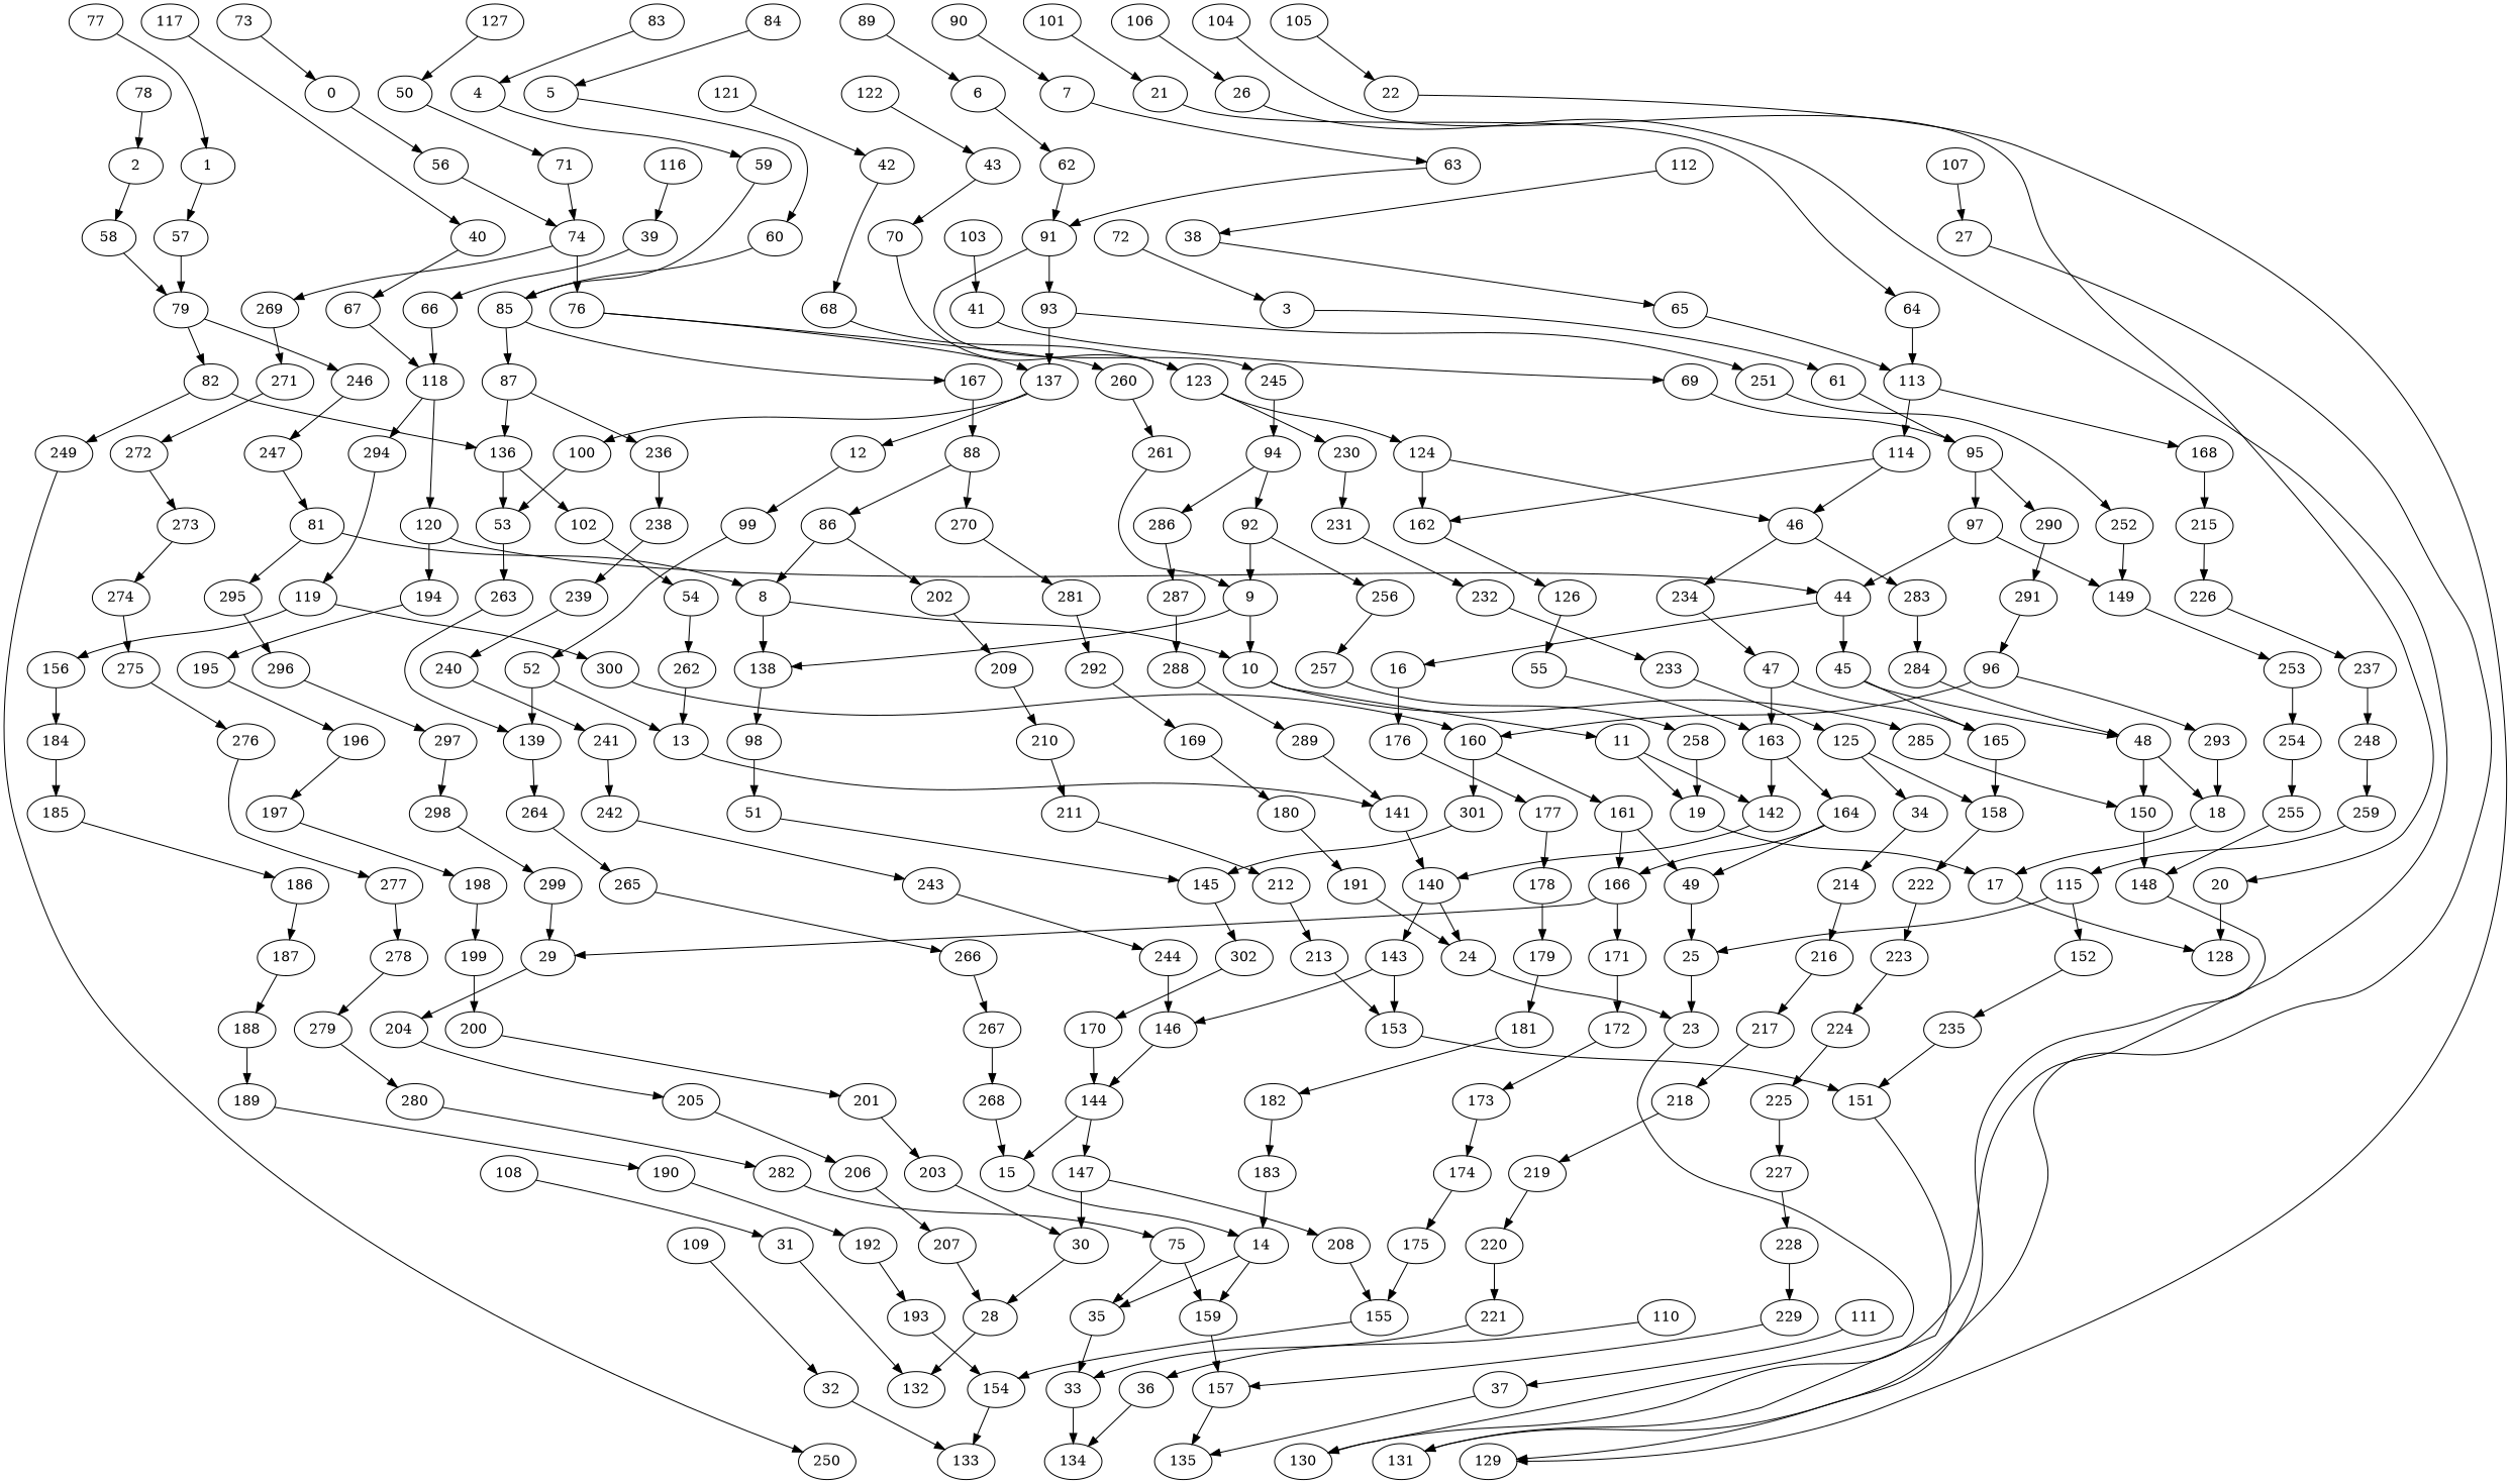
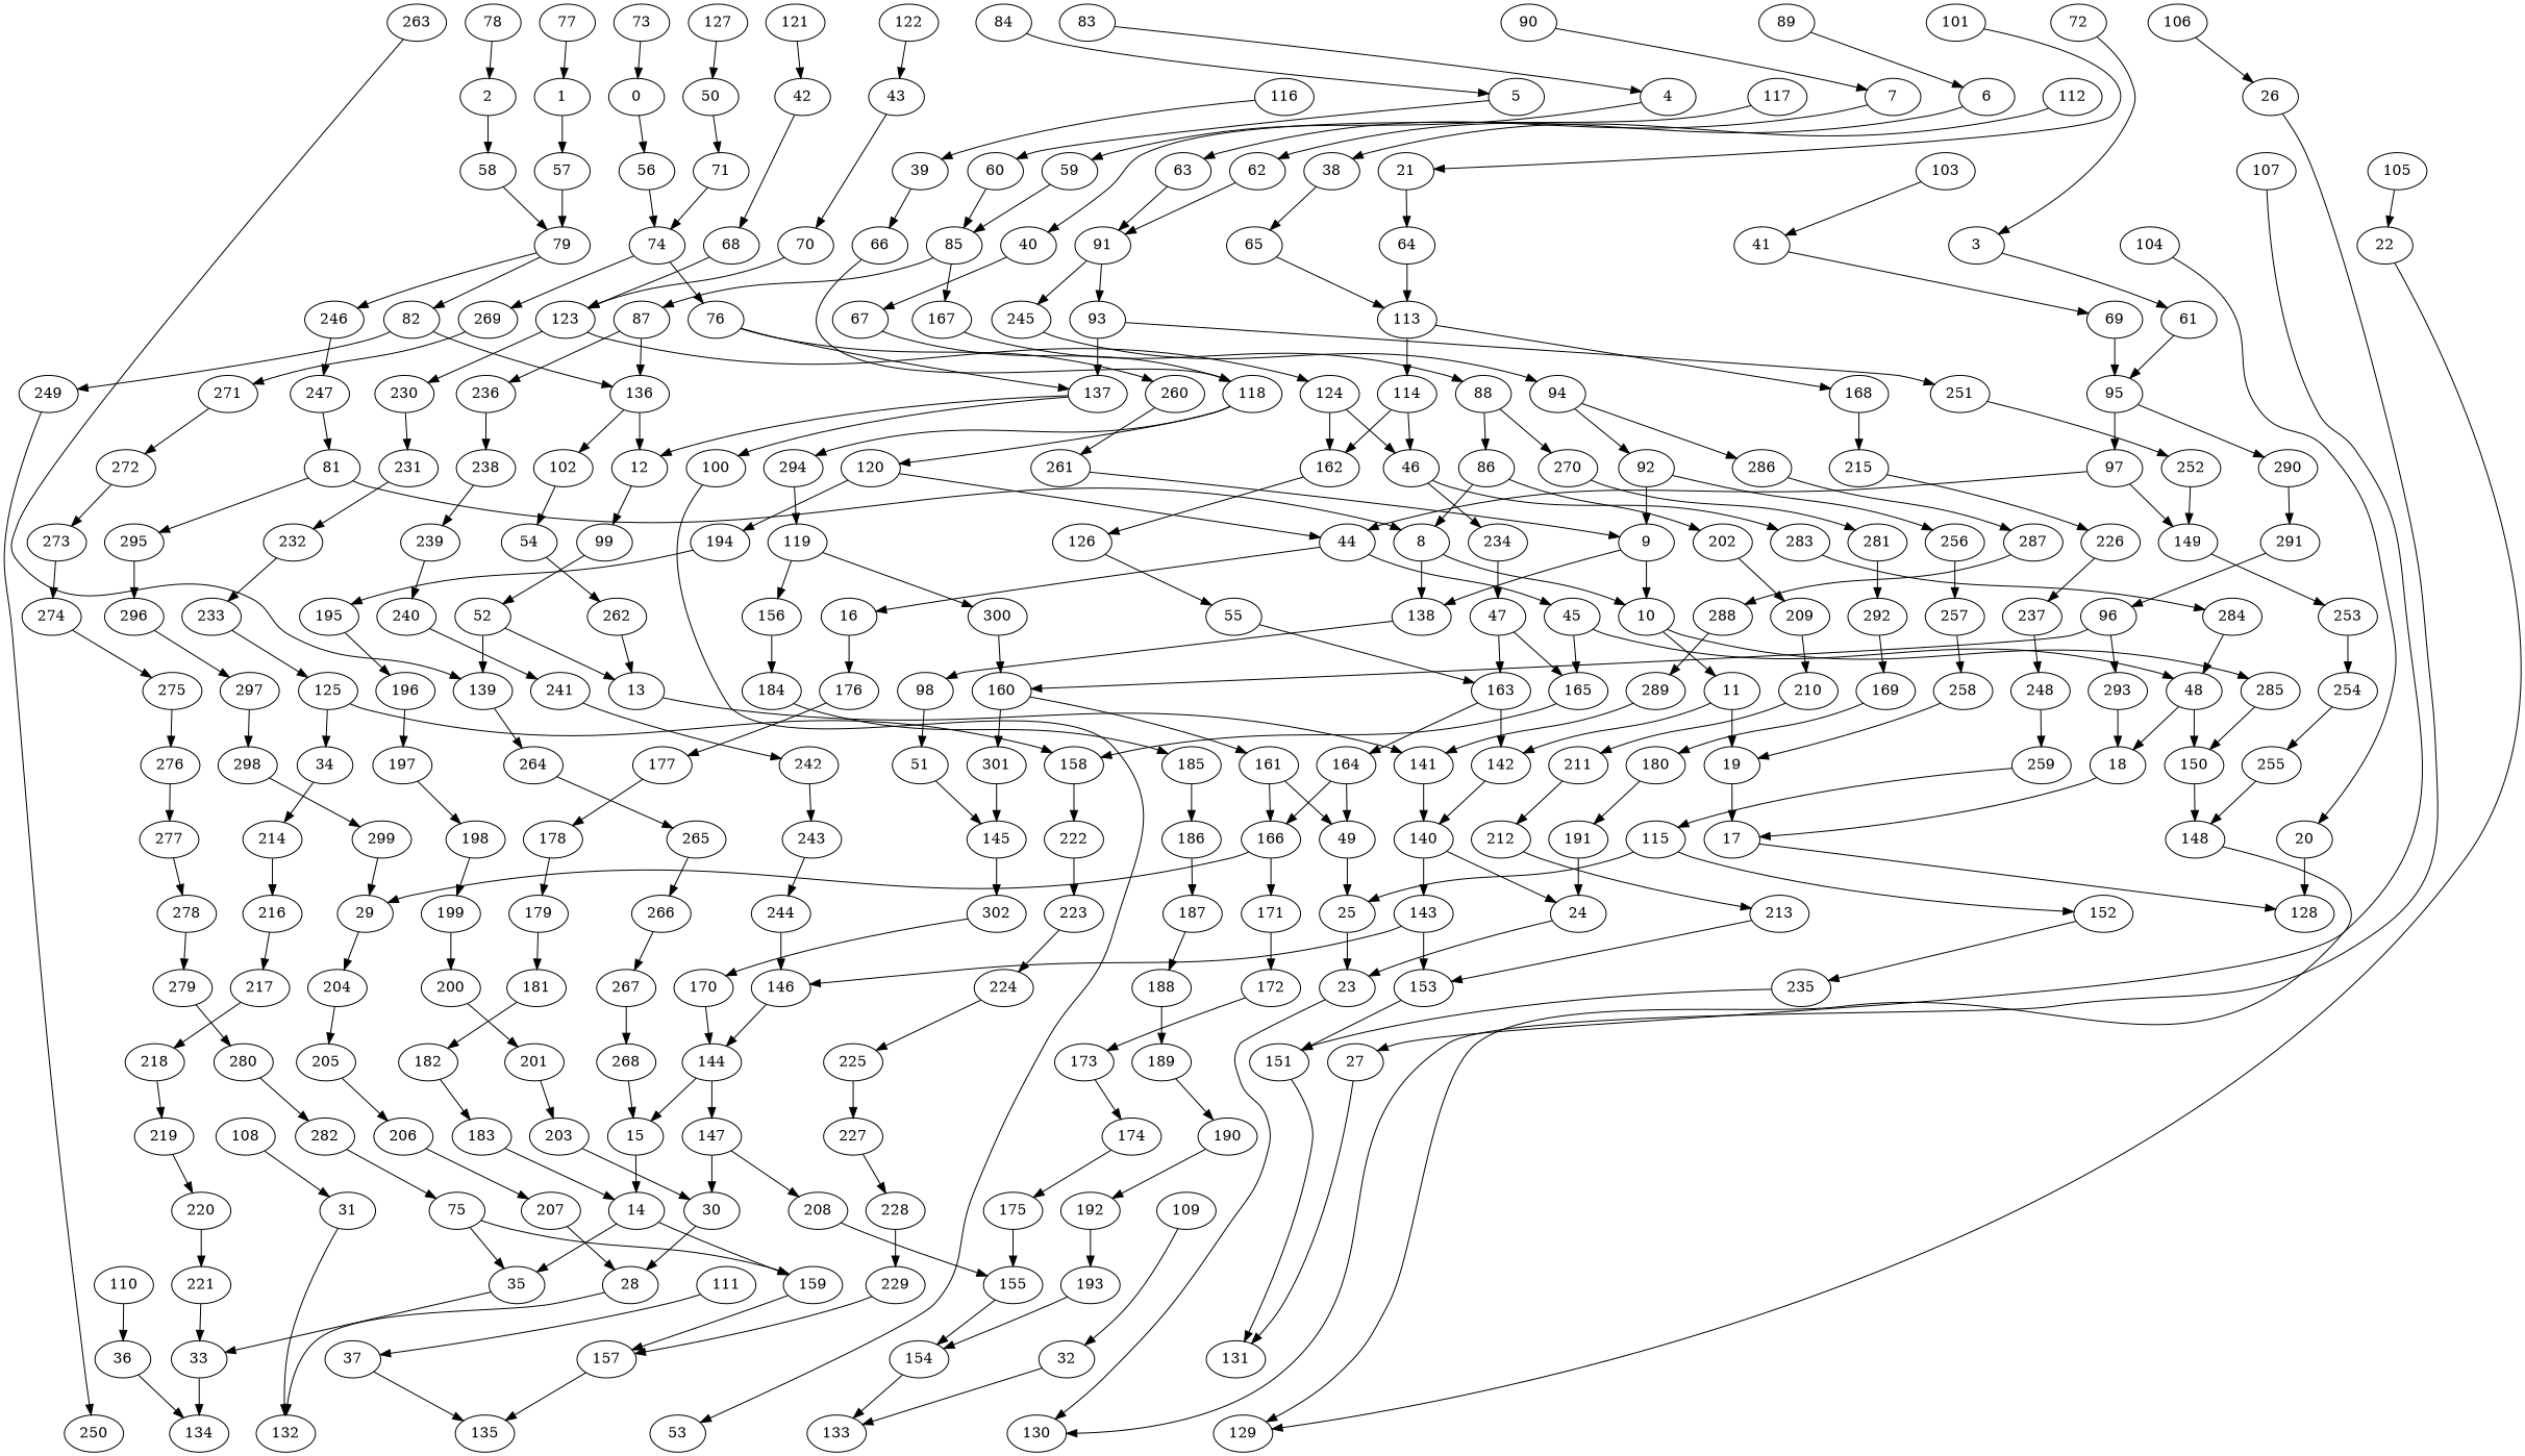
  digraph {
    edge [weight=0]
    0
    56
    74
    1
    57
    79
    2
    58
    3
    61
    95
    4
    59
    85
    5
    60
    6
    62
    91
    7
    63
    8
    10
    138
    11
    285
    98
    9
    19
    142
    150
    17
    140
    12
    99
    52
    13
    141
    14
    35
    159
    33
    157
    15
    16
    176
    177
    128
    18
    20
    21
    64
    113
    22
    129
    23
    130
    24
    25
    26
    27
    131
    28
    132
    29
    204
    205
    30
    31
    32
    133
    134
    34
    214
    216
    36
    37
    135
    38
    65
    39
    66
    118
    40
    67
    41
    69
    42
    68
    123
    43
    70
    44
    45
    48
    165
    158
    46
    234
    283
    47
    284
    163
    164
    148
    49
    152
    235
    50
    71
    51
    145
    302
    139
    264
    53
    263
    54
    262
    55
    76
    269
    82
    246
    87
    167
    97
    290
    93
    245
    114
    168
    120
    294
    124
    230
    72
    73
    137
    260
    271
    75
    100
    261
    77
    78
    136
    249
    247
    156
    184
    81
    295
    296
    102
    250
    83
    84
    236
    88
    86
    202
    209
    238
    270
    281
    89
    90
    251
    94
    92
    256
    257
    252
    286
    287
    149
    291
    96
    160
    293
    161
    301
    253
    101
    103
    104
    105
    106
    107
    108
    109
    110
    111
    112
    162
    215
    126
    115
    116
    117
    194
    119
    300
    195
    121
    122
    231
    125
    222
    127
    265
    143
    146
    153
    144
    151
    147
    208
    170
    155
    254
    154
    185
    223
    166
    171
    172
    226
    169
    180
    191
    173
    174
    175
    178
    179
    181
    182
    183
    186
    187
    188
    189
    190
    192
    193
    196
    197
    198
    199
    200
    201
    203
    210
    206
    207
    211
    212
    213
    217
    237
    218
    219
    220
    221
    224
    225
    227
    228
    248
    229
    232
    233
    239
    259
    240
    241
    242
    243
    244
    255
    258
    266
    267
    268
    272
    292
    273
    274
    275
    276
    277
    278
    279
    280
    282
    288
    289
    297
    298
    299
    0 -> 56
    56 -> 74
    74 -> 76 [weight=2]
    74 -> 269
    1 -> 57
    57 -> 79 [weight=1]
    79 -> 82
    79 -> 246
    2 -> 58
    58 -> 79
    3 -> 61
    61 -> 95
    95 -> 97 [weight=1]
    95 -> 290
    4 -> 59
    59 -> 85
    85 -> 87
    85 -> 167
    5 -> 60
    60 -> 85
    6 -> 62
    62 -> 91
    91 -> 93 [weight=1]
    91 -> 245
    7 -> 63
    63 -> 91
    8 -> 10
    8 -> 138 [weight=1]
    10 -> 11
    10 -> 285
    138 -> 98
    11 -> 19 [weight=1]
    11 -> 142
    285 -> 150
    98 -> 51 [weight=1]
    9 -> 10 [weight=1]
    9 -> 138
    19 -> 17 [weight=1]
    142 -> 140
    150 -> 148 [weight=1]
    17 -> 128
    140 -> 24
    140 -> 143 [weight=1]
    12 -> 99
    99 -> 52
    52 -> 13
    52 -> 139 [weight=1]
    13 -> 141
    141 -> 140 [weight=1]
    14 -> 35
    14 -> 159
    35 -> 33
    159 -> 157
    33 -> 134 [weight=1]
    157 -> 135
    15 -> 14
    16 -> 176 [weight=3]
    176 -> 177
    177 -> 178
    18 -> 17
    20 -> 128 [weight=2]
    21 -> 64
    64 -> 113 [weight=3]
    113 -> 114 [weight=1]
    113 -> 168
    22 -> 129
    23 -> 130
    24 -> 23
    25 -> 23 [weight=4]
    26 -> 130
    27 -> 131
    28 -> 132
    29 -> 204
    204 -> 205
    205 -> 206
    30 -> 28
    31 -> 132
    32 -> 133
    34 -> 214
    214 -> 216
    216 -> 217
    36 -> 134
    37 -> 135
    38 -> 65
    65 -> 113
    39 -> 66
    66 -> 118
    118 -> 120
    118 -> 294
    40 -> 67
    67 -> 118
    41 -> 69
    69 -> 95 [weight=1]
    42 -> 68
    68 -> 123 [weight=1]
    123 -> 124 [weight=1]
    123 -> 230
    43 -> 70
    70 -> 123
    44 -> 16
    44 -> 45 [weight=2]
    45 -> 48
    45 -> 165
    48 -> 150 [weight=1]
    48 -> 18
    165 -> 158
    158 -> 222 [weight=1]
    46 -> 234
    46 -> 283
    234 -> 47
    283 -> 284
    47 -> 165 [weight=1]
    47 -> 163 [weight=1]
    284 -> 48
    163 -> 142 [weight=2]
    163 -> 164
    164 -> 49
    164 -> 166 [weight=1]
    148 -> 129
    49 -> 25 [weight=1]
    152 -> 235
    235 -> 151
    50 -> 71
    71 -> 74
    51 -> 145
    145 -> 302
    302 -> 170
    139 -> 264
    264 -> 265
-   53 -> 263
    263 -> 139
    54 -> 262
    262 -> 13
    55 -> 163
    76 -> 137
    76 -> 260
    269 -> 271
    82 -> 136 [weight=1]
    82 -> 249
    246 -> 247
    87 -> 136 [weight=1]
    87 -> 236
    167 -> 88
    97 -> 44
    97 -> 149 [weight=1]
    290 -> 291
    93 -> 137 [weight=3]
    93 -> 251
    245 -> 94 [weight=1]
    114 -> 46
    114 -> 162
    168 -> 215 [weight=2]
    120 -> 44
    120 -> 194 [weight=1]
    294 -> 119
    124 -> 46
    124 -> 162 [weight=1]
    230 -> 231
    72 -> 3
    73 -> 0
    137 -> 12
    137 -> 100
    260 -> 261
    271 -> 272
    75 -> 35
    75 -> 159
    100 -> 53
    261 -> 9
    77 -> 1
    78 -> 2
-   136 -> 53 [weight=1]
+   136 -> 12 [weight=1]
    136 -> 102
    249 -> 250
    247 -> 81
    156 -> 184 [weight=4]
    184 -> 185 [weight=1]
    81 -> 8 [weight=1]
    81 -> 295
    295 -> 296 [weight=1]
    296 -> 297
    102 -> 54
    83 -> 4
    84 -> 5
    236 -> 238 [weight=1]
    88 -> 86
    88 -> 270
    86 -> 8
    86 -> 202
    202 -> 209
    209 -> 210
    238 -> 239
    270 -> 281
    281 -> 292
    89 -> 6
    90 -> 7
    251 -> 252
    94 -> 92
    94 -> 286
    92 -> 9 [weight=1]
    92 -> 256
    256 -> 257
    257 -> 258
    252 -> 149 [weight=1]
    286 -> 287
    287 -> 288
    149 -> 253
    291 -> 96
    96 -> 160 [weight=1]
    96 -> 293
    160 -> 161
    160 -> 301 [weight=2]
    293 -> 18
    161 -> 49 [weight=1]
    161 -> 166
    301 -> 145 [weight=1]
    253 -> 254
    101 -> 21
    103 -> 41
    104 -> 20
    105 -> 22
    106 -> 26
    107 -> 27
    108 -> 31
    109 -> 32
    110 -> 36
    111 -> 37
    112 -> 38
    162 -> 126
    215 -> 226
    126 -> 55
    115 -> 25
    115 -> 152
    116 -> 39
    117 -> 40
    194 -> 195
    119 -> 156 [weight=1]
    119 -> 300
    300 -> 160
    195 -> 196
    121 -> 42
    122 -> 43
    231 -> 232
    125 -> 34
    125 -> 158
    222 -> 223
    127 -> 50
    265 -> 266
    143 -> 146
    143 -> 153 [weight=1]
    146 -> 144 [weight=1]
    153 -> 151
    144 -> 15
    144 -> 147
    151 -> 131
    147 -> 30 [weight=3]
    147 -> 208
    208 -> 155 [weight=1]
    170 -> 144 [weight=1]
    155 -> 154
    254 -> 255
    154 -> 133
    185 -> 186
    223 -> 224
    166 -> 29
    166 -> 171 [weight=1]
    171 -> 172
    172 -> 173
    226 -> 237
    169 -> 180
    180 -> 191
    191 -> 24 [weight=1]
    173 -> 174
    174 -> 175
    175 -> 155 [weight=1]
    178 -> 179
    179 -> 181
    181 -> 182
    182 -> 183
    183 -> 14
    186 -> 187
    187 -> 188
    188 -> 189 [weight=4]
    189 -> 190
    190 -> 192
    192 -> 193
    193 -> 154
    196 -> 197
    197 -> 198
    198 -> 199
    199 -> 200 [weight=1]
    200 -> 201
    201 -> 203
    203 -> 30
    210 -> 211
    206 -> 207
    207 -> 28
    211 -> 212
    212 -> 213
    213 -> 153
    217 -> 218
    237 -> 248
    218 -> 219
    219 -> 220
    220 -> 221 [weight=3]
    221 -> 33
    224 -> 225
    225 -> 227 [weight=2]
    227 -> 228
    228 -> 229 [weight=2]
    248 -> 259
    229 -> 157
    232 -> 233
    233 -> 125
    239 -> 240
    259 -> 115
    240 -> 241
    241 -> 242
    242 -> 243
    243 -> 244
    244 -> 146 [weight=2]
    255 -> 148 [weight=1]
    258 -> 19
    266 -> 267
    267 -> 268 [weight=2]
    268 -> 15
    272 -> 273
    292 -> 169
    273 -> 274
    274 -> 275
    275 -> 276
    276 -> 277
    277 -> 278
    278 -> 279
    279 -> 280
    280 -> 282
    282 -> 75
    288 -> 289
    289 -> 141
    297 -> 298
    298 -> 299
    299 -> 29
  }
